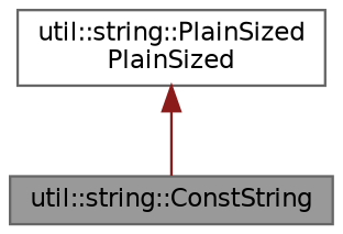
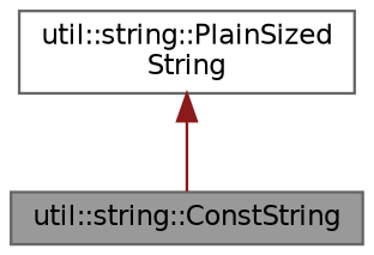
  digraph {
    node [color=gray40 fontname=Helvetica fontsize=10 shape=box style=filled]
    n1 [fillcolor=grey60 fontcolor=black height=0.2 label="util::string::ConstString" width=0.4]
-   n2 [fillcolor=white height=0.2 label="util::string::PlainSized\lPlainSized" width=0.4]
+   n2 [fillcolor=white height=0.2 label="util::string::PlainSized\lString" width=0.4]
    n2 -> n1 [color=firebrick4 dir=back fontname=Helvetica fontsize=10 labelfontname=Helvetica labelfontsize=10 style=solid]
  }
